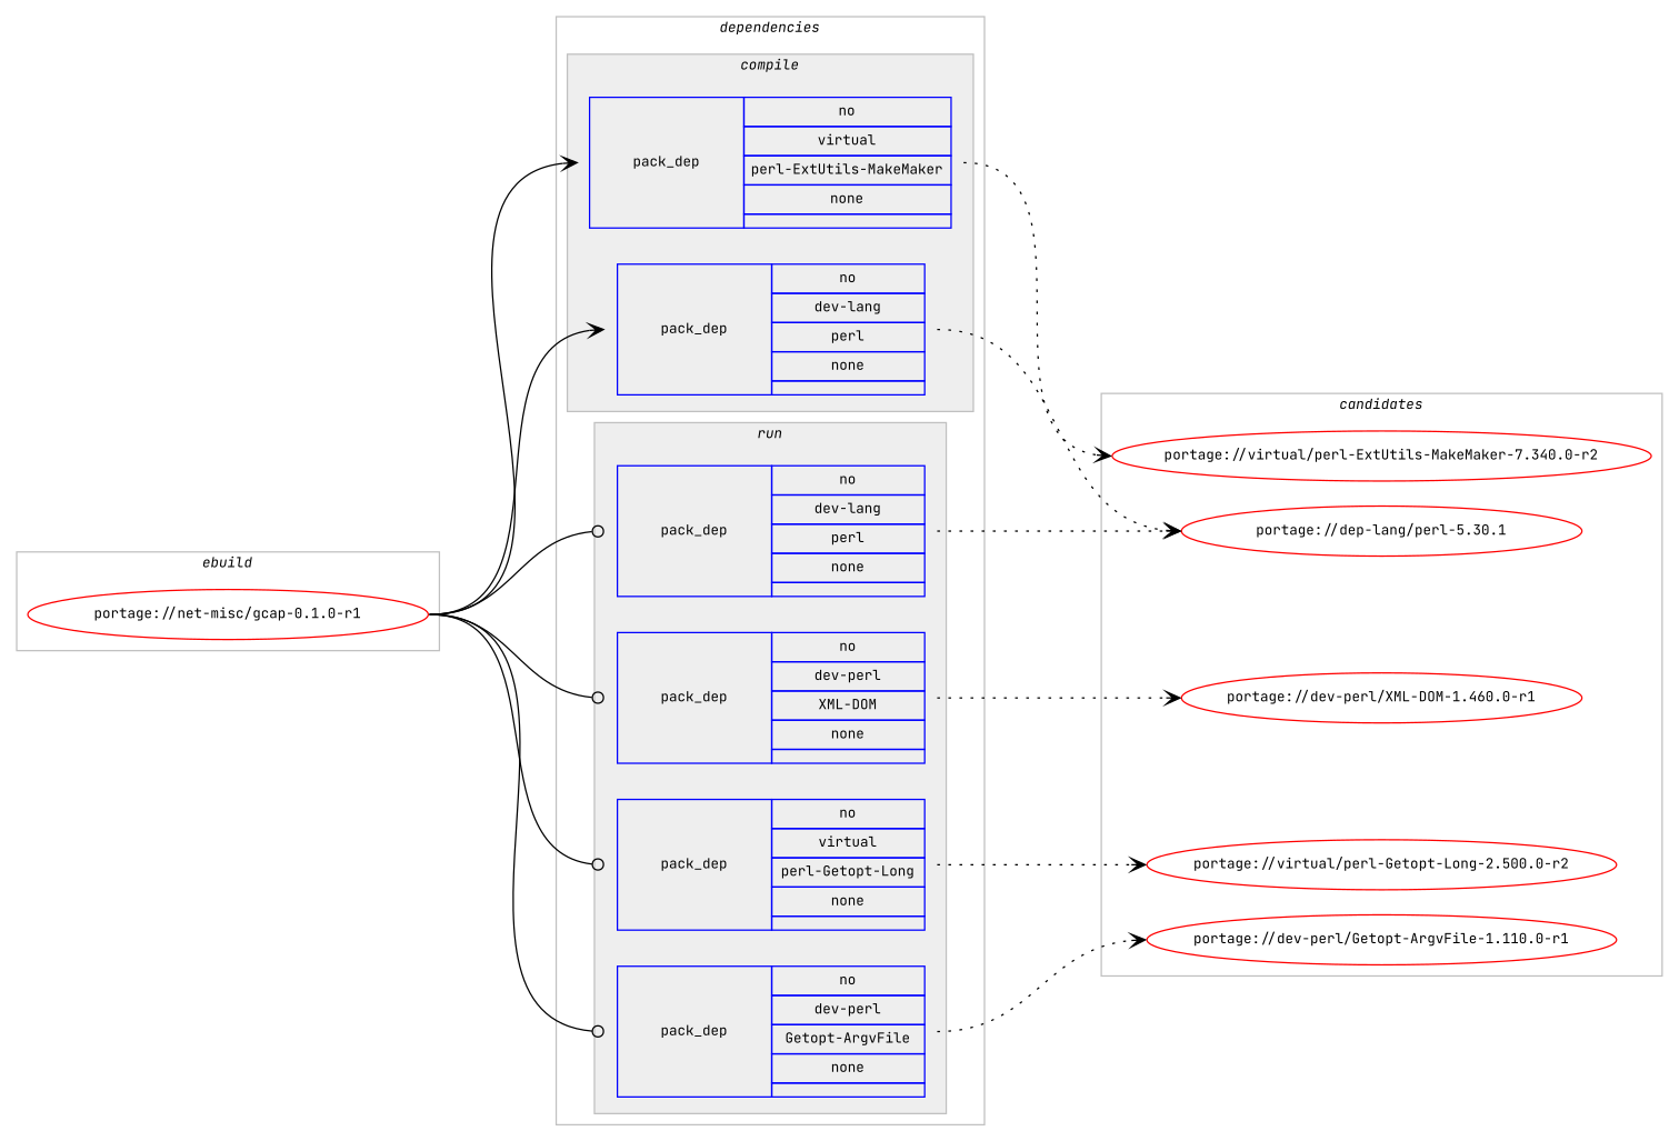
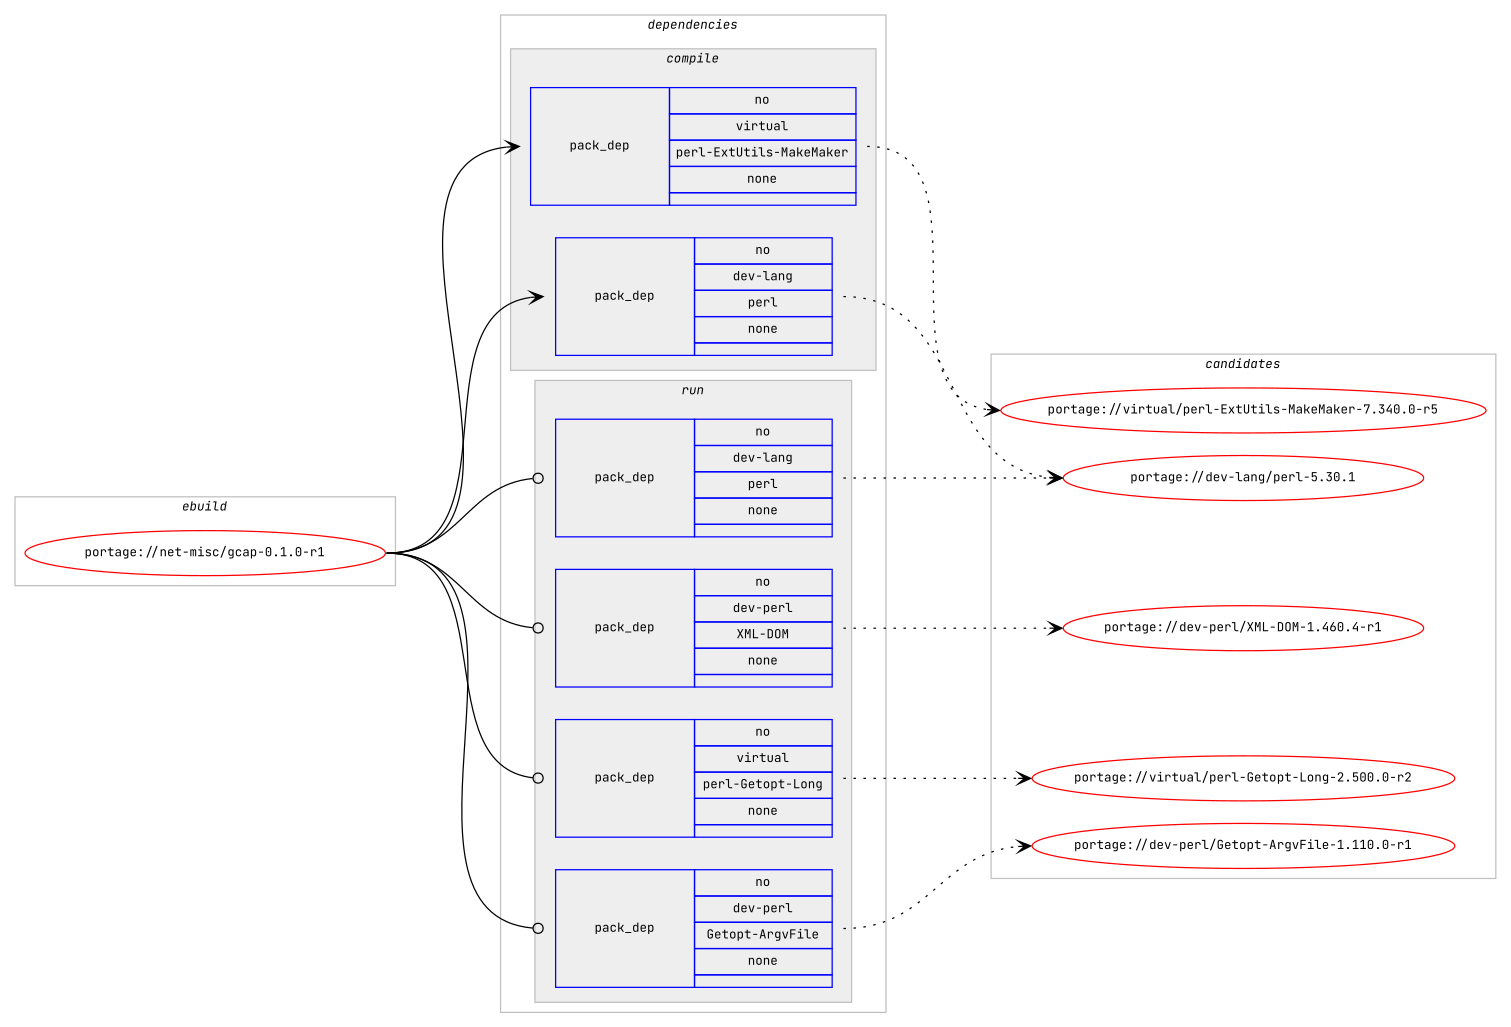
  digraph {
    compound=true
    concentrate=true
    fontname="JetBrains Mono"
    fontsize=10
    newrank=true
    rankdir=LR
    ranksep=1.5
    node [color=red fontname="JetBrains Mono" fontsize=10]
    edge [arrowhead=vee fontname="JetBrains Mono" headport=w style=solid tailport=e weight=20]
    n1 [label="portage://net-misc/gcap-0.1.0-r1" width=4]
    n2 [color=blue label=<<TABLE BORDER="0" CELLBORDER="1" CELLSPACING="0" CELLPADDING="4" WIDTH="220"><TR><TD ROWSPAN="6" CELLPADDING="30">pack_dep</TD></TR><TR><TD WIDTH="110">no</TD></TR><TR><TD>dev-lang</TD></TR><TR><TD>perl</TD></TR><TR><TD>none</TD></TR><TR><TD></TD></TR></TABLE>> shape=none]
    n3 [color=blue label=<<TABLE BORDER="0" CELLBORDER="1" CELLSPACING="0" CELLPADDING="4" WIDTH="220"><TR><TD ROWSPAN="6" CELLPADDING="30">pack_dep</TD></TR><TR><TD WIDTH="110">no</TD></TR><TR><TD>virtual</TD></TR><TR><TD>perl-ExtUtils-MakeMaker</TD></TR><TR><TD>none</TD></TR><TR><TD></TD></TR></TABLE>> shape=none]
    n4 [color=blue label=<<TABLE BORDER="0" CELLBORDER="1" CELLSPACING="0" CELLPADDING="4" WIDTH="220"><TR><TD ROWSPAN="6" CELLPADDING="30">pack_dep</TD></TR><TR><TD WIDTH="110">no</TD></TR><TR><TD>dev-lang</TD></TR><TR><TD>perl</TD></TR><TR><TD>none</TD></TR><TR><TD></TD></TR></TABLE>> shape=none]
    n5 [color=blue label=<<TABLE BORDER="0" CELLBORDER="1" CELLSPACING="0" CELLPADDING="4" WIDTH="220"><TR><TD ROWSPAN="6" CELLPADDING="30">pack_dep</TD></TR><TR><TD WIDTH="110">no</TD></TR><TR><TD>dev-perl</TD></TR><TR><TD>Getopt-ArgvFile</TD></TR><TR><TD>none</TD></TR><TR><TD></TD></TR></TABLE>> shape=none]
    n6 [color=blue label=<<TABLE BORDER="0" CELLBORDER="1" CELLSPACING="0" CELLPADDING="4" WIDTH="220"><TR><TD ROWSPAN="6" CELLPADDING="30">pack_dep</TD></TR><TR><TD WIDTH="110">no</TD></TR><TR><TD>dev-perl</TD></TR><TR><TD>XML-DOM</TD></TR><TR><TD>none</TD></TR><TR><TD></TD></TR></TABLE>> shape=none]
    n7 [color=blue label=<<TABLE BORDER="0" CELLBORDER="1" CELLSPACING="0" CELLPADDING="4" WIDTH="220"><TR><TD ROWSPAN="6" CELLPADDING="30">pack_dep</TD></TR><TR><TD WIDTH="110">no</TD></TR><TR><TD>virtual</TD></TR><TR><TD>perl-Getopt-Long</TD></TR><TR><TD>none</TD></TR><TR><TD></TD></TR></TABLE>> shape=none]
-   n8 [label="portage://dep-lang/perl-5.30.1" width=4]
-   n9 [label="portage://virtual/perl-ExtUtils-MakeMaker-7.340.0-r2" width=4]
+   n8 [label="portage://dev-lang/perl-5.30.1" width=4]
+   n9 [label="portage://virtual/perl-ExtUtils-MakeMaker-7.340.0-r5" width=4]
    n10 [label="portage://dev-perl/Getopt-ArgvFile-1.110.0-r1" width=4]
-   n11 [label="portage://dev-perl/XML-DOM-1.460.0-r1" width=4]
+   n11 [label="portage://dev-perl/XML-DOM-1.460.4-r1" width=4]
    n12 [label="portage://virtual/perl-Getopt-Long-2.500.0-r2" width=4]
    subgraph cluster_1 {
      color=gray
      label=<<i>ebuild</i>>
      rank=same
      n1
    }
    subgraph cluster_2 {
      color=gray
      label=<<i>dependencies</i>>
      subgraph cluster_3 {
        color=gray
        fillcolor="#eeeeee"
        label=<<i>compile</i>>
        style=filled
        subgraph sub_4 {
          color=gray
          fillcolor="#eeeeee"
          label=<<i>compile</i>>
          style=filled
          n2
        }
        subgraph sub_5 {
          color=gray
          fillcolor="#eeeeee"
          label=<<i>compile</i>>
          style=filled
          n3
        }
      }
      subgraph cluster_6 {
        color=gray
        fillcolor="#eeeeee"
        label=<<i>compile and run</i>>
        style=filled
      }
      subgraph cluster_7 {
        color=gray
        fillcolor="#eeeeee"
        label=<<i>run</i>>
        style=filled
        subgraph sub_8 {
          color=gray
          fillcolor="#eeeeee"
          label=<<i>run</i>>
          style=filled
          n4
        }
        subgraph sub_9 {
          color=gray
          fillcolor="#eeeeee"
          label=<<i>run</i>>
          style=filled
          n5
        }
        subgraph sub_10 {
          color=gray
          fillcolor="#eeeeee"
          label=<<i>run</i>>
          style=filled
          n6
        }
        subgraph sub_11 {
          color=gray
          fillcolor="#eeeeee"
          label=<<i>run</i>>
          style=filled
          n7
        }
      }
    }
    subgraph cluster_12 {
      color=gray
      label=<<i>candidates</i>>
      rank=same
      subgraph sub_13 {
        color=black
        label=<<i>candidates</i>>
        nodesep=1
        rank=same
        n8
      }
      subgraph sub_14 {
        color=black
        label=<<i>candidates</i>>
        nodesep=1
        rank=same
        n9
      }
      subgraph sub_15 {
        color=black
        label=<<i>candidates</i>>
        nodesep=1
        rank=same
        n8
      }
      subgraph sub_16 {
        color=black
        label=<<i>candidates</i>>
        nodesep=1
        rank=same
        n10
      }
      subgraph sub_17 {
        color=black
        label=<<i>candidates</i>>
        nodesep=1
        rank=same
        n11
      }
      subgraph sub_18 {
        color=black
        label=<<i>candidates</i>>
        nodesep=1
        rank=same
        n12
      }
    }
    n1 -> n2
    n1 -> n3
    n1 -> n4 [arrowhead=odot]
    n1 -> n5 [arrowhead=odot]
    n1 -> n6 [arrowhead=odot]
    n1 -> n7 [arrowhead=odot]
    n2 -> n8 [style=dotted weight=100]
    n3 -> n9 [style=dotted weight=100]
    n4 -> n8 [style=dotted weight=100]
    n5 -> n10 [style=dotted weight=100]
    n6 -> n11 [style=dotted weight=100]
    n7 -> n12 [style=dotted weight=100]
  }
